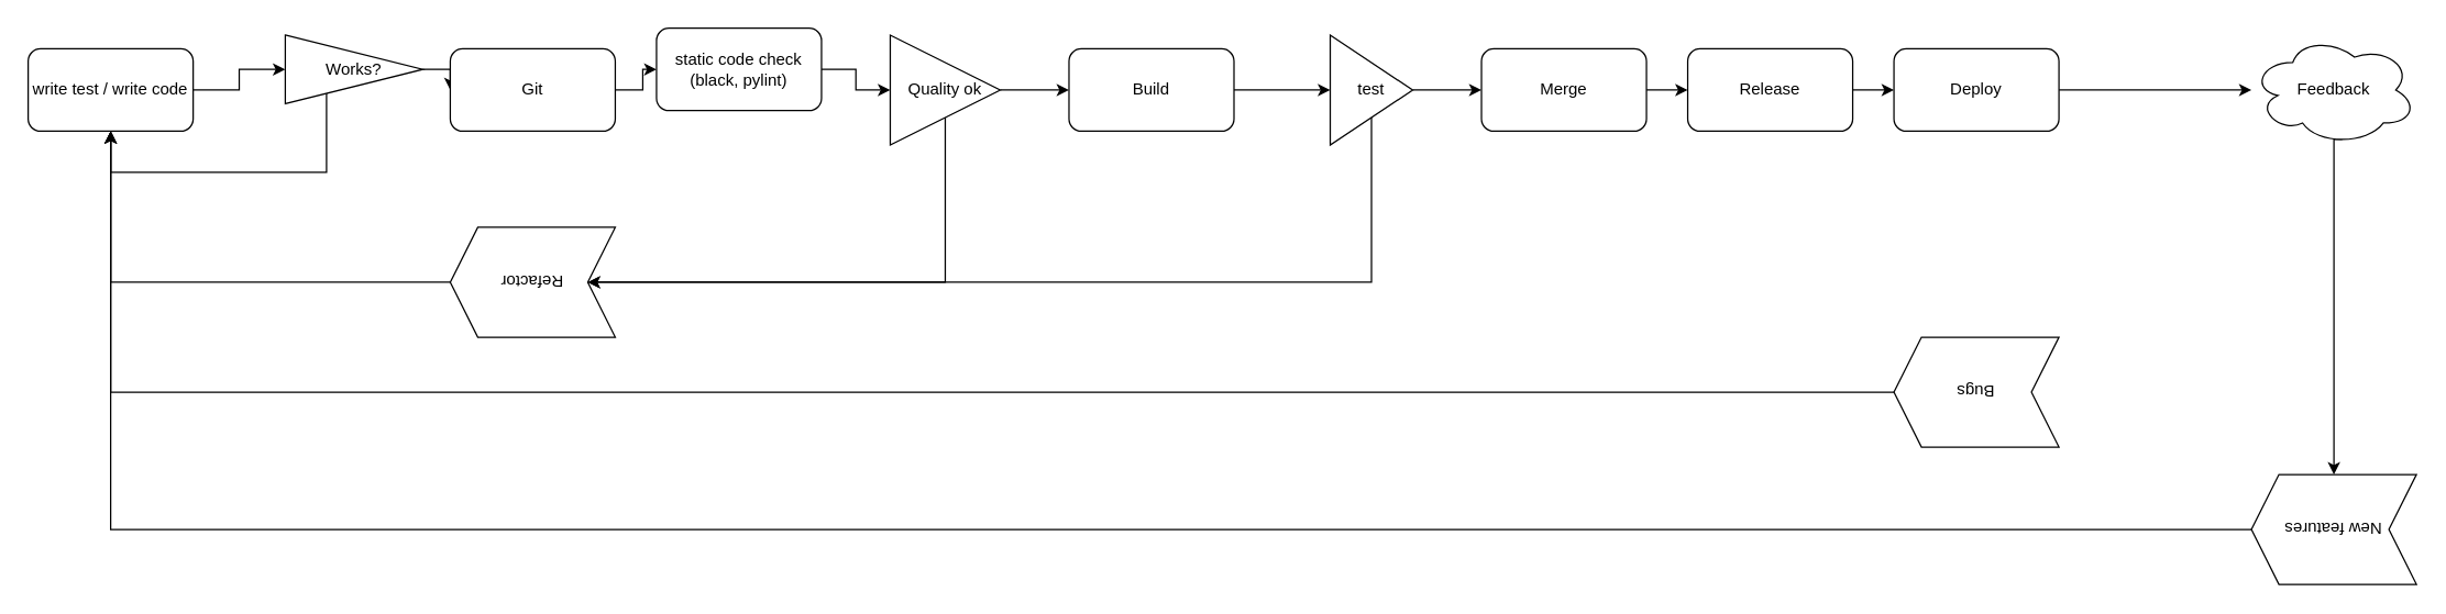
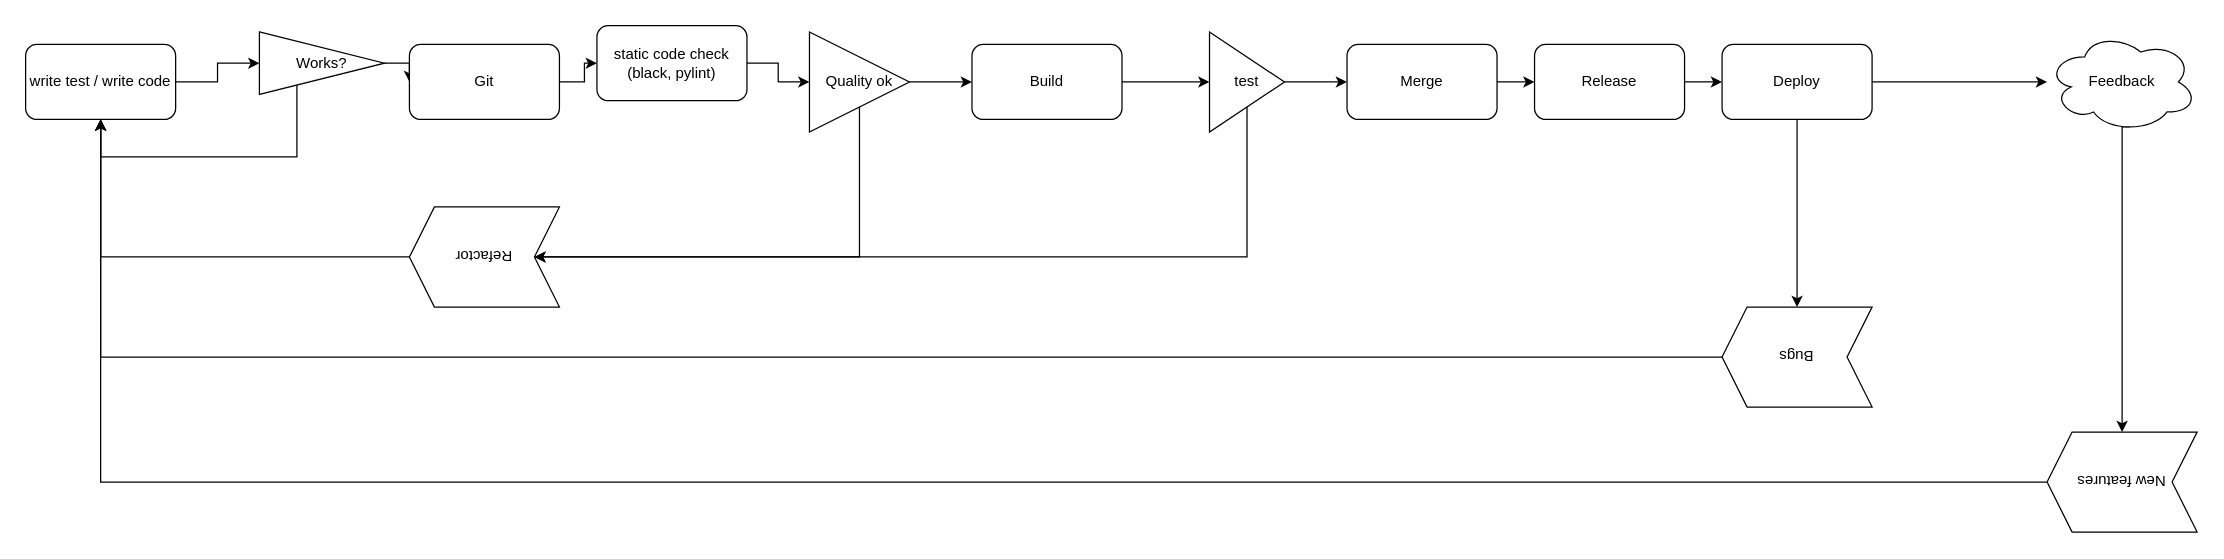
  <mxCell id="0" />
  <mxCell id="1" parent="0" />
  <mxCell id="2" value="" style="edgeStyle=orthogonalEdgeStyle;rounded=0;orthogonalLoop=1;jettySize=auto;html=1;" edge="1" parent="1" source="3" target="6"><mxGeometry relative="1" as="geometry" /></mxCell>
  <mxCell id="3" value="write test / write code" style="rounded=1;whiteSpace=wrap;html=1;" vertex="1" parent="1"><mxGeometry x="20" y="35" width="120" height="60" as="geometry" /></mxCell>
  <mxCell id="4" style="edgeStyle=orthogonalEdgeStyle;rounded=0;orthogonalLoop=1;jettySize=auto;html=1;entryX=0.5;entryY=1;entryDx=0;entryDy=0;" edge="1" parent="1" source="6" target="3"><mxGeometry relative="1" as="geometry"><Array as="points"><mxPoint x="237" y="125" /><mxPoint x="80" y="125" /></Array></mxGeometry></mxCell>
  <mxCell id="5" value="" style="edgeStyle=orthogonalEdgeStyle;rounded=0;orthogonalLoop=1;jettySize=auto;html=1;" edge="1" parent="1" source="6" target="10"><mxGeometry relative="1" as="geometry" /></mxCell>
  <mxCell id="6" value="Works?" style="triangle;whiteSpace=wrap;html=1;" vertex="1" parent="1"><mxGeometry x="207" y="25" width="100" height="50" as="geometry" /></mxCell>
  <mxCell id="7" value="" style="edgeStyle=orthogonalEdgeStyle;rounded=0;orthogonalLoop=1;jettySize=auto;html=1;" edge="1" parent="1" source="8" target="15"><mxGeometry relative="1" as="geometry" /></mxCell>
  <mxCell id="8" value="static code check (black, pylint)" style="rounded=1;whiteSpace=wrap;html=1;" vertex="1" parent="1"><mxGeometry x="477" y="20" width="120" height="60" as="geometry" /></mxCell>
  <mxCell id="9" value="" style="edgeStyle=orthogonalEdgeStyle;rounded=0;orthogonalLoop=1;jettySize=auto;html=1;" edge="1" parent="1" source="10" target="8"><mxGeometry relative="1" as="geometry" /></mxCell>
  <mxCell id="10" value="Git" style="rounded=1;whiteSpace=wrap;html=1;" vertex="1" parent="1"><mxGeometry x="327" y="35" width="120" height="60" as="geometry" /></mxCell>
  <mxCell id="11" value="" style="edgeStyle=orthogonalEdgeStyle;rounded=0;orthogonalLoop=1;jettySize=auto;html=1;" edge="1" parent="1" source="12" target="20"><mxGeometry relative="1" as="geometry" /></mxCell>
  <mxCell id="12" value="Build" style="rounded=1;whiteSpace=wrap;html=1;" vertex="1" parent="1"><mxGeometry x="777" y="35" width="120" height="60" as="geometry" /></mxCell>
  <mxCell id="13" style="edgeStyle=orthogonalEdgeStyle;rounded=0;orthogonalLoop=1;jettySize=auto;html=1;exitX=0.5;exitY=1;exitDx=0;exitDy=0;entryX=0;entryY=0.5;entryDx=0;entryDy=0;" edge="1" parent="1" source="15" target="17"><mxGeometry relative="1" as="geometry"><Array as="points"><mxPoint x="687" y="205" /></Array></mxGeometry></mxCell>
  <mxCell id="14" value="" style="edgeStyle=orthogonalEdgeStyle;rounded=0;orthogonalLoop=1;jettySize=auto;html=1;" edge="1" parent="1" source="15" target="12"><mxGeometry relative="1" as="geometry" /></mxCell>
  <mxCell id="15" value="Quality ok" style="triangle;whiteSpace=wrap;html=1;" vertex="1" parent="1"><mxGeometry x="647" y="25" width="80" height="80" as="geometry" /></mxCell>
  <mxCell id="16" value="" style="edgeStyle=orthogonalEdgeStyle;rounded=0;orthogonalLoop=1;jettySize=auto;html=1;entryX=0.5;entryY=1;entryDx=0;entryDy=0;exitX=1;exitY=0.5;exitDx=0;exitDy=0;" edge="1" parent="1" source="17" target="3"><mxGeometry relative="1" as="geometry"><mxPoint x="227" y="265" as="sourcePoint" /></mxGeometry></mxCell>
  <mxCell id="17" value="Refactor" style="shape=step;perimeter=stepPerimeter;whiteSpace=wrap;html=1;fixedSize=1;rotation=-180;" vertex="1" parent="1"><mxGeometry x="327" y="165" width="120" height="80" as="geometry" /></mxCell>
  <mxCell id="18" style="edgeStyle=orthogonalEdgeStyle;rounded=0;orthogonalLoop=1;jettySize=auto;html=1;exitX=0.5;exitY=1;exitDx=0;exitDy=0;" edge="1" parent="1" source="20"><mxGeometry relative="1" as="geometry"><mxPoint x="427" y="205" as="targetPoint" /><Array as="points"><mxPoint x="997" y="205" /></Array></mxGeometry></mxCell>
  <mxCell id="19" value="" style="edgeStyle=orthogonalEdgeStyle;rounded=0;orthogonalLoop=1;jettySize=auto;html=1;" edge="1" parent="1" source="20" target="22"><mxGeometry relative="1" as="geometry" /></mxCell>
  <mxCell id="20" value="test" style="triangle;whiteSpace=wrap;html=1;" vertex="1" parent="1"><mxGeometry x="967" y="25" width="60" height="80" as="geometry" /></mxCell>
  <mxCell id="21" value="" style="edgeStyle=orthogonalEdgeStyle;rounded=0;orthogonalLoop=1;jettySize=auto;html=1;" edge="1" parent="1" source="22" target="24"><mxGeometry relative="1" as="geometry" /></mxCell>
  <mxCell id="22" value="Merge" style="rounded=1;whiteSpace=wrap;html=1;" vertex="1" parent="1"><mxGeometry x="1077" y="35" width="120" height="60" as="geometry" /></mxCell>
  <mxCell id="23" value="" style="edgeStyle=orthogonalEdgeStyle;rounded=0;orthogonalLoop=1;jettySize=auto;html=1;" edge="1" parent="1" source="24" target="27"><mxGeometry relative="1" as="geometry" /></mxCell>
  <mxCell id="24" value="Release" style="rounded=1;whiteSpace=wrap;html=1;" vertex="1" parent="1"><mxGeometry x="1227" y="35" width="120" height="60" as="geometry" /></mxCell>
  <mxCell id="25" value="" style="edgeStyle=orthogonalEdgeStyle;rounded=0;orthogonalLoop=1;jettySize=auto;html=1;" edge="1" parent="1" source="27" target="29"><mxGeometry relative="1" as="geometry" /></mxCell>
+ <mxCell id="26" style="edgeStyle=orthogonalEdgeStyle;rounded=0;orthogonalLoop=1;jettySize=auto;html=1;exitX=0.5;exitY=1;exitDx=0;exitDy=0;entryX=0.5;entryY=1;entryDx=0;entryDy=0;" edge="1" parent="1" source="27" target="31"><mxGeometry relative="1" as="geometry"><mxPoint x="1437.429" y="195" as="targetPoint" /></mxGeometry></mxCell>
  <mxCell id="27" value="Deploy" style="rounded=1;whiteSpace=wrap;html=1;" vertex="1" parent="1"><mxGeometry x="1377" y="35" width="120" height="60" as="geometry" /></mxCell>
  <mxCell id="28" style="edgeStyle=orthogonalEdgeStyle;rounded=0;orthogonalLoop=1;jettySize=auto;html=1;exitX=0.55;exitY=0.95;exitDx=0;exitDy=0;exitPerimeter=0;" edge="1" parent="1" source="29" target="33"><mxGeometry relative="1" as="geometry"><Array as="points"><mxPoint x="1697" y="101" /></Array></mxGeometry></mxCell>
  <mxCell id="29" value="Feedback" style="ellipse;shape=cloud;whiteSpace=wrap;html=1;rounded=1;" vertex="1" parent="1"><mxGeometry x="1637" y="25" width="120" height="80" as="geometry" /></mxCell>
  <mxCell id="30" style="edgeStyle=orthogonalEdgeStyle;rounded=0;orthogonalLoop=1;jettySize=auto;html=1;exitX=1;exitY=0.5;exitDx=0;exitDy=0;entryX=0.5;entryY=1;entryDx=0;entryDy=0;" edge="1" parent="1" source="31" target="3"><mxGeometry relative="1" as="geometry"><mxPoint x="77" y="115" as="targetPoint" /></mxGeometry></mxCell>
  <mxCell id="31" value="Bugs" style="shape=step;perimeter=stepPerimeter;whiteSpace=wrap;html=1;fixedSize=1;rotation=-180;" vertex="1" parent="1"><mxGeometry x="1377" y="245" width="120" height="80" as="geometry" /></mxCell>
  <mxCell id="32" style="edgeStyle=orthogonalEdgeStyle;rounded=0;orthogonalLoop=1;jettySize=auto;html=1;exitX=1;exitY=0.5;exitDx=0;exitDy=0;entryX=0.5;entryY=1;entryDx=0;entryDy=0;" edge="1" parent="1" source="33" target="3"><mxGeometry relative="1" as="geometry" /></mxCell>
  <mxCell id="33" value="New features" style="shape=step;perimeter=stepPerimeter;whiteSpace=wrap;html=1;fixedSize=1;rotation=-180;" vertex="1" parent="1"><mxGeometry x="1637" y="345" width="120" height="80" as="geometry" /></mxCell>
